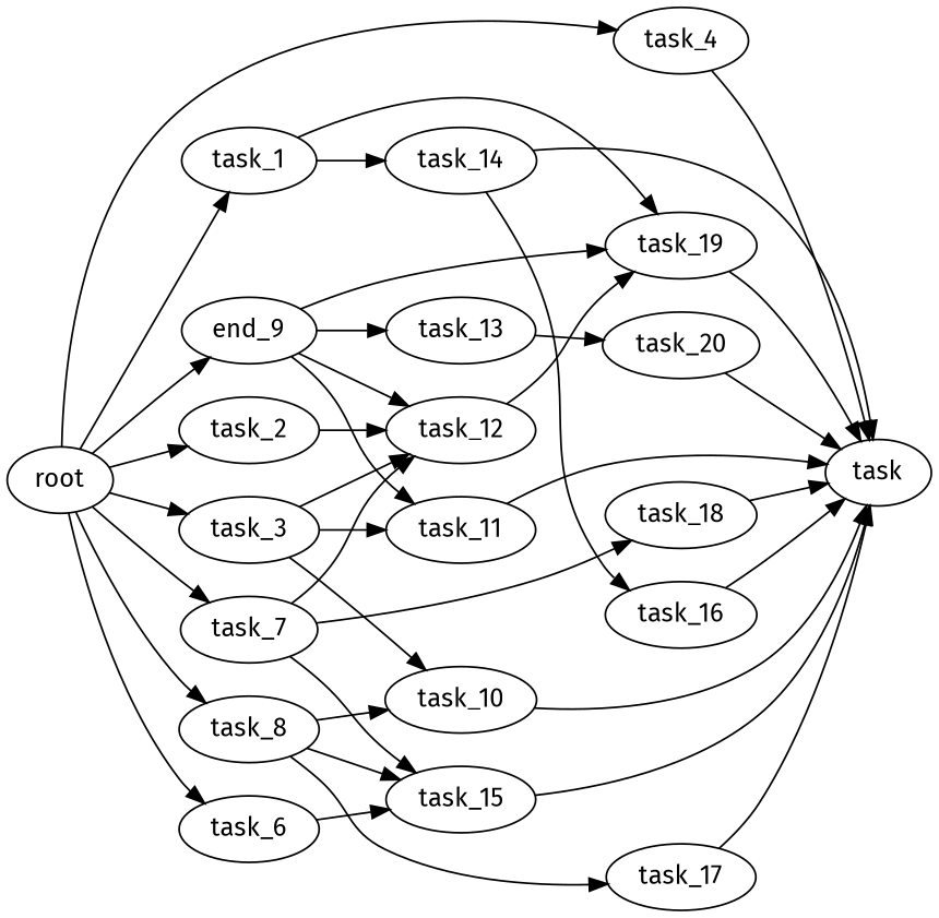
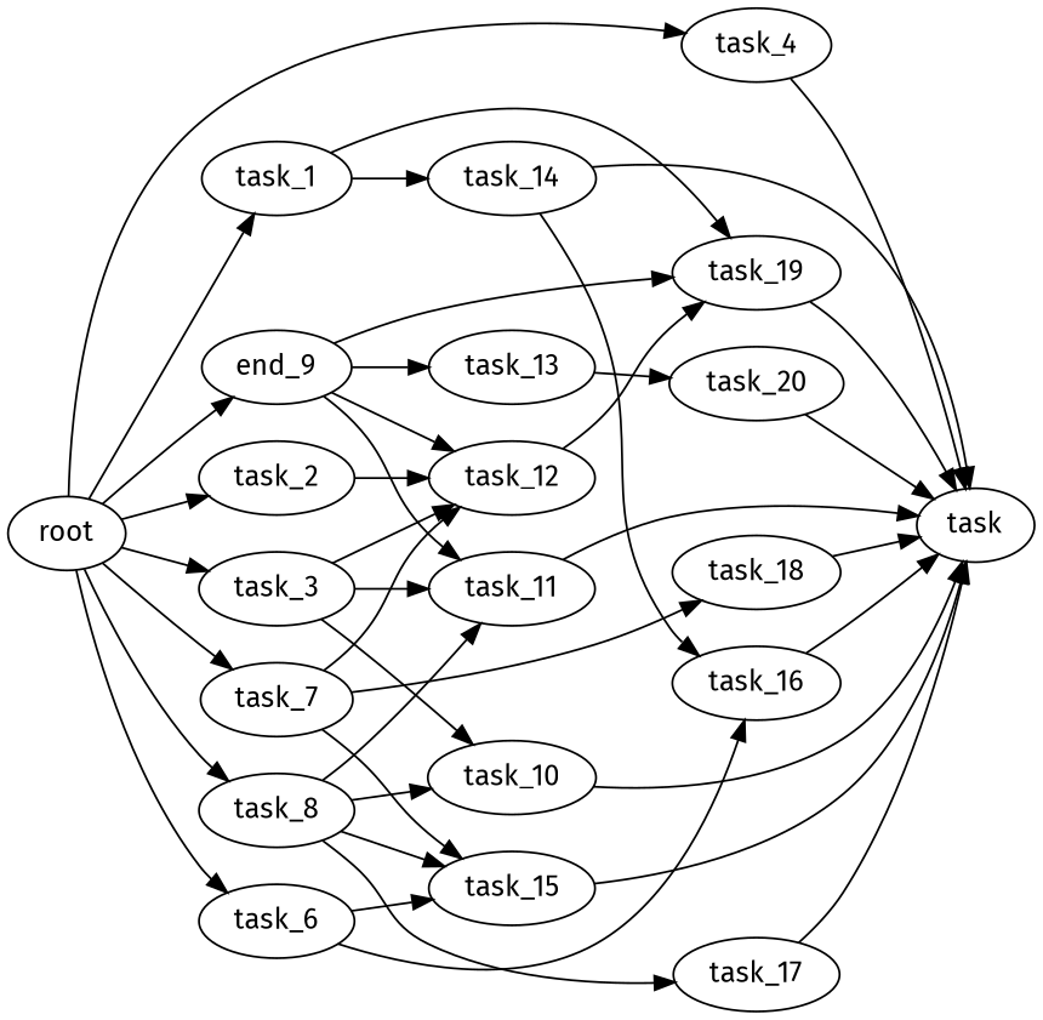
  digraph {
    fontname="Fira Sans"
    rankdir=LR
    node [fontname="Fira Sans"]
    edge [fontname="Fira Sans"]
    root
    task_1
    task_2
    task_3
    task_4
    task_6
    task_7
    task_8
    n9 [label=end_9]
    task_14
    task_19
    task_12
    task_10
    task_11
    n15 [label=task]
    task_16
    task_15
    task_18
    task_17
    task_13
    task_20
    root -> task_1
    root -> task_2
    root -> task_3
    root -> task_4
    root -> task_6
    root -> task_7
    root -> task_8
    root -> n9
    task_1 -> task_14
    task_1 -> task_19
    task_2 -> task_12
    task_3 -> task_12
    task_3 -> task_10
    task_3 -> task_11
    task_4 -> n15
+   task_6 -> task_16
    task_6 -> task_15
    task_7 -> task_12
    task_7 -> task_15
    task_7 -> task_18
    task_8 -> task_10
+   task_8 -> task_11
    task_8 -> task_15
    task_8 -> task_17
    n9 -> task_19
    n9 -> task_12
    n9 -> task_11
    n9 -> task_13
    task_14 -> n15
    task_14 -> task_16
    task_19 -> n15
    task_12 -> task_19
    task_10 -> n15
    task_11 -> n15
    task_16 -> n15
    task_15 -> n15
    task_18 -> n15
    task_17 -> n15
    task_13 -> task_20
    task_20 -> n15
  }
